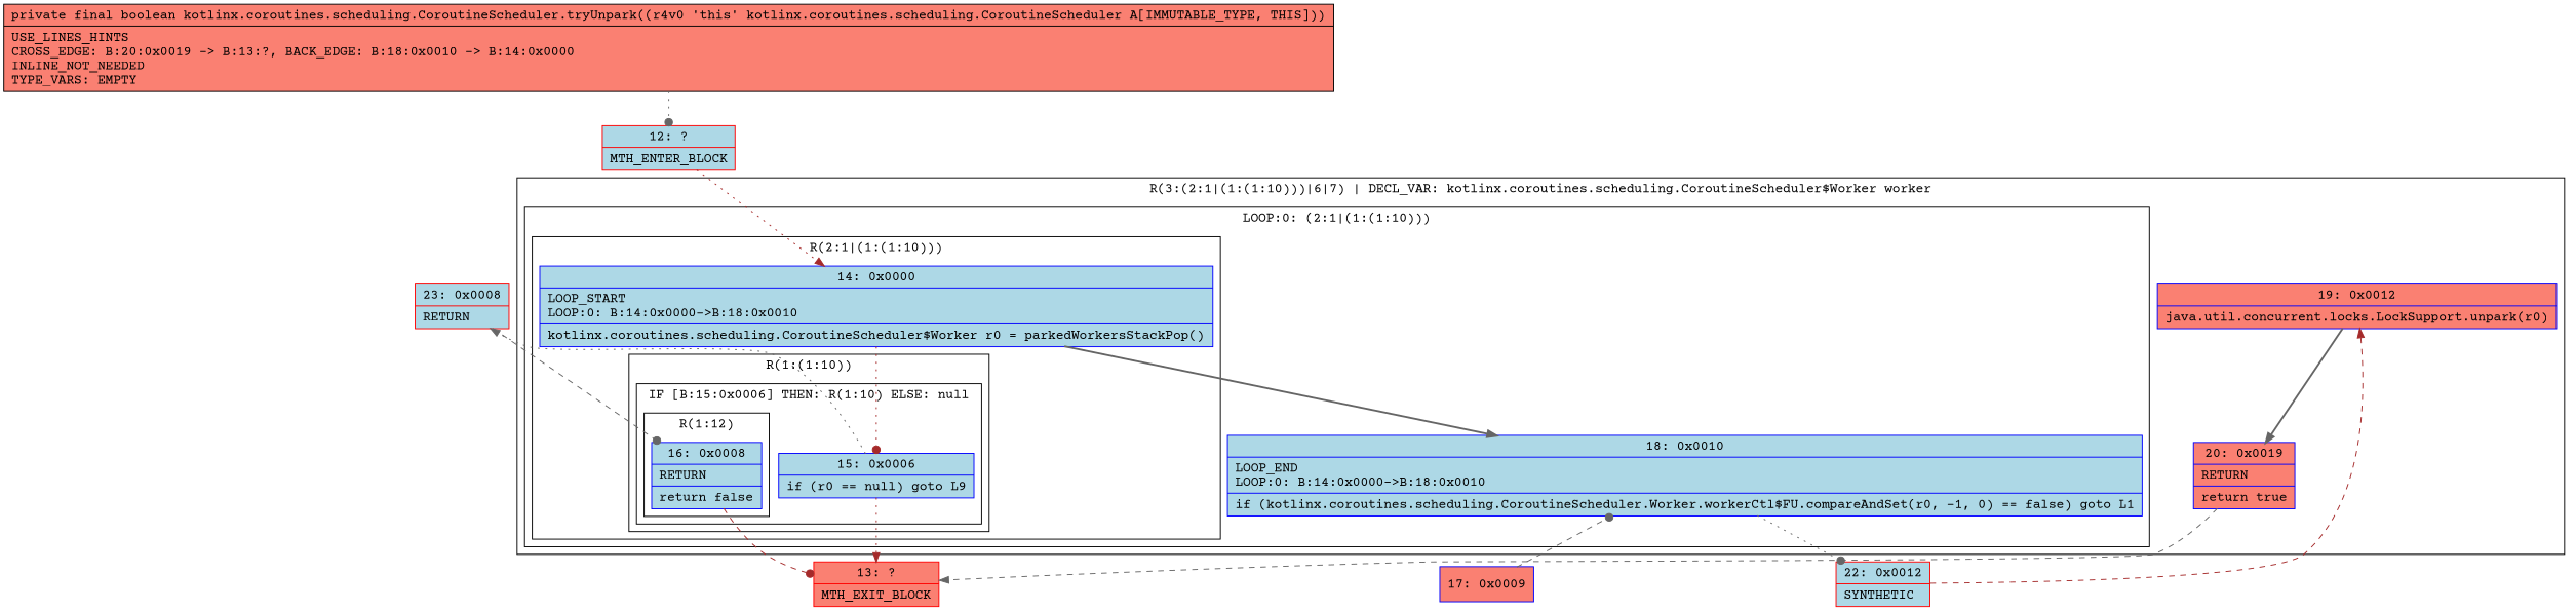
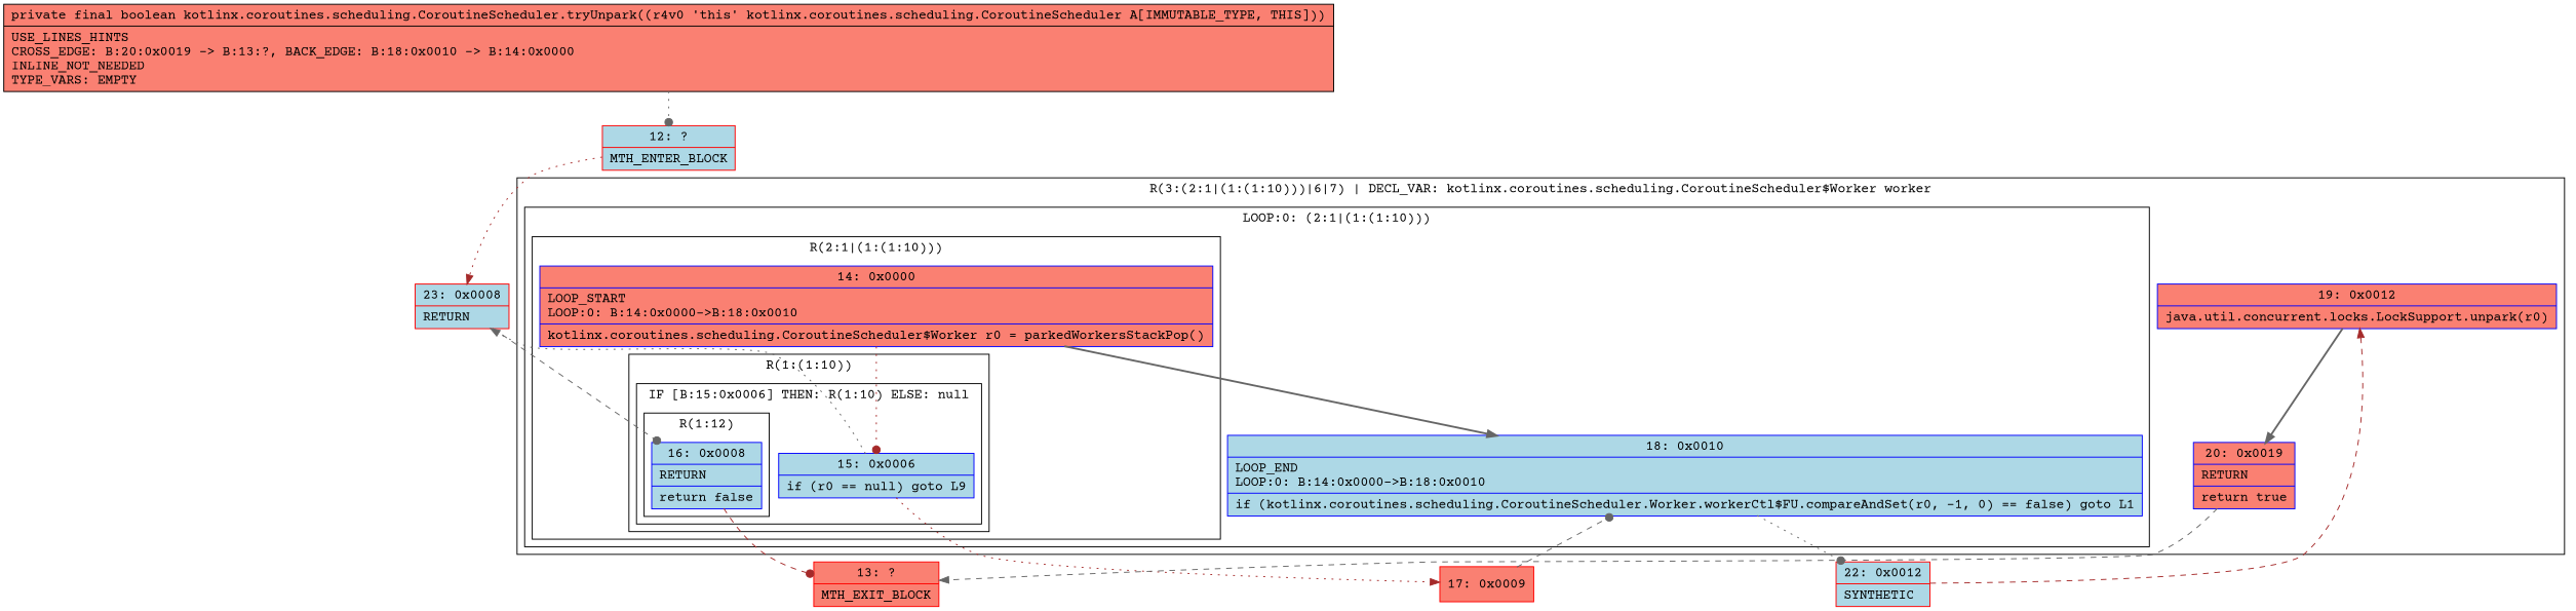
  digraph {
    fontname="Courier Prime"
    node [color=blue fillcolor=lightblue fontname="Courier Prime" shape=record style=filled]
    edge [arrowhead=normal color=gray40 fontname="Courier Prime" style=dotted]
    n1 [label="{16\:\ 0x0008|RETURN\l|return false\l}"]
    n2 [label="{15\:\ 0x0006|if (r0 == null) goto L9\l}"]
-   n3 [label="{14\:\ 0x0000|LOOP_START\lLOOP:0: B:14:0x0000\-\>B:18:0x0010\l|kotlinx.coroutines.scheduling.CoroutineScheduler$Worker r0 = parkedWorkersStackPop()\l}"]
+   n3 [fillcolor=salmon label="{14\:\ 0x0000|LOOP_START\lLOOP:0: B:14:0x0000\-\>B:18:0x0010\l|kotlinx.coroutines.scheduling.CoroutineScheduler$Worker r0 = parkedWorkersStackPop()\l}"]
    n4 [label="{18\:\ 0x0010|LOOP_END\lLOOP:0: B:14:0x0000\-\>B:18:0x0010\l|if (kotlinx.coroutines.scheduling.CoroutineScheduler.Worker.workerCtl$FU.compareAndSet(r0, \-1, 0) == false) goto L1\l}"]
    n5 [fillcolor=salmon label="{19\:\ 0x0012|java.util.concurrent.locks.LockSupport.unpark(r0)\l}"]
    n6 [fillcolor=salmon label="{20\:\ 0x0019|RETURN\l|return true\l}"]
    n7 [color=red fillcolor=salmon label="{13\:\ ?|MTH_EXIT_BLOCK\l}"]
-   n8 [fillcolor=salmon label="{17\:\ 0x0009}"]
+   n8 [color=red fillcolor=salmon label="{17\:\ 0x0009}"]
    n9 [color=red label="{23\:\ 0x0008|RETURN\l}"]
    n10 [color=red label="{22\:\ 0x0012|SYNTHETIC\l}"]
    n11 [color=red label="{12\:\ ?|MTH_ENTER_BLOCK\l}"]
    n12 [fillcolor=salmon label="{private final boolean kotlinx.coroutines.scheduling.CoroutineScheduler.tryUnpark((r4v0 'this' kotlinx.coroutines.scheduling.CoroutineScheduler A[IMMUTABLE_TYPE, THIS]))  | USE_LINES_HINTS\lCROSS_EDGE: B:20:0x0019 \-\> B:13:?, BACK_EDGE: B:18:0x0010 \-\> B:14:0x0000\lINLINE_NOT_NEEDED\lTYPE_VARS: EMPTY\l}" color=""]
    subgraph cluster_1 {
      label="R(3:(2:1|(1:(1:10)))|6|7) | DECL_VAR: kotlinx.coroutines.scheduling.CoroutineScheduler$Worker worker\l"
      n5
      n6
      subgraph cluster_2 {
        label="LOOP:0: (2:1|(1:(1:10)))"
        n4
        subgraph cluster_3 {
          label="R(2:1|(1:(1:10)))"
          n3
          subgraph cluster_4 {
            label="R(1:(1:10))"
            subgraph cluster_5 {
              label="IF [B:15:0x0006] THEN: R(1:10) ELSE: null"
              n2
              subgraph cluster_6 {
                label="R(1:12)"
                n1
              }
            }
          }
        }
      }
    }
    n1 -> n7 [arrowhead=dot color=brown style=dashed]
-   n2 -> n7 [color=brown]
+   n2 -> n8 [color=brown]
    n2 -> n9
    n3 -> n2 [arrowhead=dot color=brown]
    n3 -> n4 [style=bold]
    n4 -> n10 [arrowhead=dot]
    n5 -> n6 [style=bold]
    n6 -> n7 [style=dashed]
    n8 -> n4 [arrowhead=dot style=dashed]
    n9 -> n1 [arrowhead=dot style=dashed]
    n10 -> n5 [color=brown style=dashed]
-   n11 -> n3 [color=brown]
+   n11 -> n9 [color=brown]
    n12 -> n11 [arrowhead=dot]
  }
